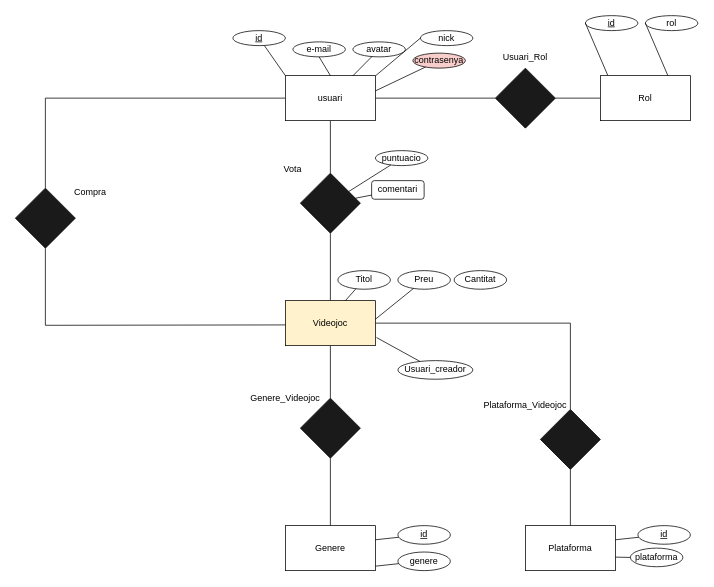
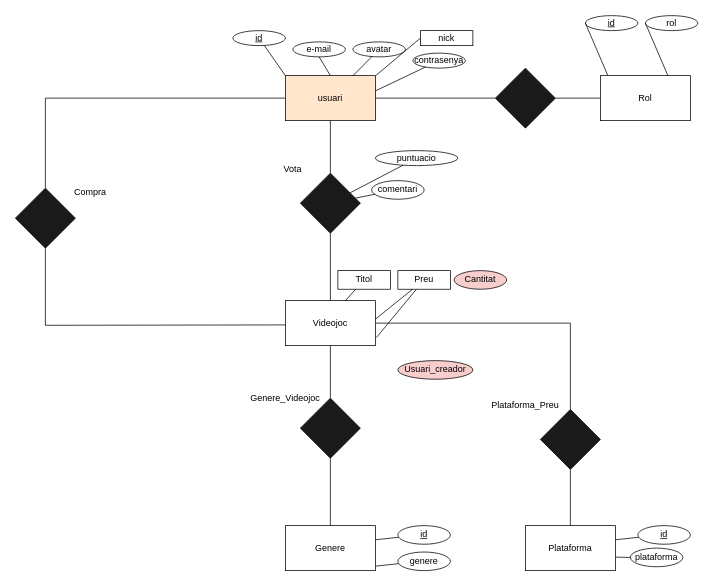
  <mxCell id="0" />
  <mxCell id="1" parent="0" />
  <mxCell id="2" value="" style="edgeStyle=orthogonalEdgeStyle;rounded=0;orthogonalLoop=1;jettySize=auto;html=1;endArrow=none;endFill=0;" edge="1" parent="1" source="5" target="17"><mxGeometry relative="1" as="geometry" /></mxCell>
  <mxCell id="3" value="" style="edgeStyle=orthogonalEdgeStyle;rounded=0;orthogonalLoop=1;jettySize=auto;html=1;endArrow=none;endFill=0;" edge="1" parent="1" source="5" target="25"><mxGeometry relative="1" as="geometry" /></mxCell>
  <mxCell id="4" value="" style="edgeStyle=orthogonalEdgeStyle;rounded=0;orthogonalLoop=1;jettySize=auto;html=1;endArrow=none;endFill=0;" edge="1" parent="1" source="5" target="57"><mxGeometry relative="1" as="geometry" /></mxCell>
- <mxCell id="5" value="usuari" style="rounded=0;whiteSpace=wrap;html=1;" vertex="1" parent="1"><mxGeometry x="380" y="100" width="120" height="60" as="geometry" /></mxCell>
+ <mxCell id="5" value="usuari" style="rounded=0;whiteSpace=wrap;html=1;fillColor=#ffe6cc;" vertex="1" parent="1"><mxGeometry x="380" y="100" width="120" height="60" as="geometry" /></mxCell>
  <mxCell id="6" value="&lt;u&gt;id&lt;/u&gt;" style="ellipse;whiteSpace=wrap;html=1;rounded=0;" vertex="1" parent="1"><mxGeometry x="310" y="40" width="70" height="20" as="geometry" /></mxCell>
  <mxCell id="7" value="e-mail" style="ellipse;whiteSpace=wrap;html=1;rounded=0;" vertex="1" parent="1"><mxGeometry x="390" y="55" width="70" height="20" as="geometry" /></mxCell>
  <mxCell id="8" value="avatar" style="ellipse;whiteSpace=wrap;html=1;rounded=0;" vertex="1" parent="1"><mxGeometry x="470" y="55" width="70" height="20" as="geometry" /></mxCell>
- <mxCell id="9" value="nick" style="ellipse;whiteSpace=wrap;html=1;rounded=0;" vertex="1" parent="1"><mxGeometry x="560" y="40" width="70" height="20" as="geometry" /></mxCell>
- <mxCell id="10" value="contrasenya" style="ellipse;whiteSpace=wrap;html=1;rounded=0;fillColor=#f8cecc;" vertex="1" parent="1"><mxGeometry x="550" y="70" width="70" height="20" as="geometry" /></mxCell>
+ <mxCell id="9" value="nick" style="whiteSpace=wrap;html=1;rounded=0;" vertex="1" parent="1"><mxGeometry x="560" y="40" width="70" height="20" as="geometry" /></mxCell>
+ <mxCell id="10" value="contrasenya" style="ellipse;whiteSpace=wrap;html=1;rounded=0;" vertex="1" parent="1"><mxGeometry x="550" y="70" width="70" height="20" as="geometry" /></mxCell>
  <mxCell id="11" value="" style="endArrow=none;html=1;rounded=0;entryX=0.5;entryY=1;entryDx=0;entryDy=0;" edge="1" parent="1" target="7"><mxGeometry width="50" height="50" relative="1" as="geometry"><mxPoint x="440" y="100" as="sourcePoint" /><mxPoint x="490" y="50" as="targetPoint" /></mxGeometry></mxCell>
  <mxCell id="12" value="" style="endArrow=none;html=1;rounded=0;" edge="1" parent="1" target="6"><mxGeometry width="50" height="50" relative="1" as="geometry"><mxPoint x="380" y="100" as="sourcePoint" /><mxPoint x="365" y="60" as="targetPoint" /></mxGeometry></mxCell>
  <mxCell id="13" value="" style="endArrow=none;html=1;rounded=0;" edge="1" parent="1" target="8"><mxGeometry width="50" height="50" relative="1" as="geometry"><mxPoint x="470" y="100.19" as="sourcePoint" /><mxPoint x="441.826" y="59.998" as="targetPoint" /></mxGeometry></mxCell>
  <mxCell id="14" value="" style="endArrow=none;html=1;rounded=0;entryX=0;entryY=0.5;entryDx=0;entryDy=0;" edge="1" parent="1" target="9"><mxGeometry width="50" height="50" relative="1" as="geometry"><mxPoint x="500" y="100.38" as="sourcePoint" /><mxPoint x="528.136" y="59.996" as="targetPoint" /></mxGeometry></mxCell>
  <mxCell id="15" value="" style="endArrow=none;html=1;rounded=0;" edge="1" parent="1" target="10"><mxGeometry width="50" height="50" relative="1" as="geometry"><mxPoint x="500" y="120.38" as="sourcePoint" /><mxPoint x="528.136" y="79.996" as="targetPoint" /></mxGeometry></mxCell>
  <mxCell id="16" value="" style="edgeStyle=orthogonalEdgeStyle;rounded=0;orthogonalLoop=1;jettySize=auto;html=1;endArrow=none;endFill=0;" edge="1" parent="1" source="17" target="18"><mxGeometry relative="1" as="geometry" /></mxCell>
  <mxCell id="17" value="" style="rhombus;whiteSpace=wrap;html=1;rounded=0;fillColor=#1A1A1A;" vertex="1" parent="1"><mxGeometry x="660" y="90" width="80" height="80" as="geometry" /></mxCell>
  <mxCell id="18" value="Rol" style="whiteSpace=wrap;html=1;rounded=0;" vertex="1" parent="1"><mxGeometry x="800" y="100" width="120" height="60" as="geometry" /></mxCell>
  <mxCell id="19" value="&lt;u&gt;id&lt;/u&gt;" style="ellipse;whiteSpace=wrap;html=1;rounded=0;" vertex="1" parent="1"><mxGeometry x="780" y="20" width="70" height="20" as="geometry" /></mxCell>
  <mxCell id="20" value="" style="endArrow=none;html=1;rounded=0;entryX=0;entryY=0.5;entryDx=0;entryDy=0;" edge="1" parent="1" target="19"><mxGeometry width="50" height="50" relative="1" as="geometry"><mxPoint x="810" y="100" as="sourcePoint" /><mxPoint x="838.136" y="59.616" as="targetPoint" /></mxGeometry></mxCell>
  <mxCell id="21" value="rol" style="ellipse;whiteSpace=wrap;html=1;rounded=0;" vertex="1" parent="1"><mxGeometry x="860" y="20" width="70" height="20" as="geometry" /></mxCell>
  <mxCell id="22" value="" style="endArrow=none;html=1;rounded=0;entryX=0;entryY=0.5;entryDx=0;entryDy=0;" edge="1" parent="1" target="21"><mxGeometry width="50" height="50" relative="1" as="geometry"><mxPoint x="890" y="100" as="sourcePoint" /><mxPoint x="918.136" y="59.616" as="targetPoint" /></mxGeometry></mxCell>
- <mxCell id="23" value="Usuari_Rol" style="text;html=1;strokeColor=none;fillColor=none;align=center;verticalAlign=middle;whiteSpace=wrap;rounded=0;" vertex="1" parent="1"><mxGeometry x="670" y="60" width="60" height="30" as="geometry" /></mxCell>
  <mxCell id="24" value="" style="edgeStyle=orthogonalEdgeStyle;rounded=0;orthogonalLoop=1;jettySize=auto;html=1;endArrow=none;endFill=0;" edge="1" parent="1" source="25" target="33"><mxGeometry relative="1" as="geometry" /></mxCell>
  <mxCell id="25" value="" style="rhombus;whiteSpace=wrap;html=1;rounded=0;fillColor=#1A1A1A;" vertex="1" parent="1"><mxGeometry x="400" y="230" width="80" height="80" as="geometry" /></mxCell>
- <mxCell id="26" value="puntuacio" style="ellipse;whiteSpace=wrap;html=1;rounded=0;" vertex="1" parent="1"><mxGeometry x="500" y="200" width="70" height="20" as="geometry" /></mxCell>
+ <mxCell id="26" value="puntuacio" style="ellipse;whiteSpace=wrap;html=1;rounded=0;" vertex="1" parent="1"><mxGeometry x="500" y="200" width="110" height="20" as="geometry" /></mxCell>
  <mxCell id="27" value="" style="endArrow=none;html=1;rounded=0;" edge="1" parent="1" target="26" source="25"><mxGeometry width="50" height="50" relative="1" as="geometry"><mxPoint x="450" y="250.38" as="sourcePoint" /><mxPoint x="478.136" y="209.996" as="targetPoint" /></mxGeometry></mxCell>
- <mxCell id="28" value="comentari" style="whiteSpace=wrap;html=1;rounded=1;" vertex="1" parent="1"><mxGeometry x="495" y="240" width="70" height="24.81" as="geometry" /></mxCell>
+ <mxCell id="28" value="comentari" style="ellipse;whiteSpace=wrap;html=1;rounded=0;" vertex="1" parent="1"><mxGeometry x="495" y="240" width="70" height="24.81" as="geometry" /></mxCell>
  <mxCell id="29" value="" style="endArrow=none;html=1;rounded=0;" edge="1" parent="1" target="28" source="25"><mxGeometry width="50" height="50" relative="1" as="geometry"><mxPoint x="445" y="295.19" as="sourcePoint" /><mxPoint x="473.136" y="254.806" as="targetPoint" /></mxGeometry></mxCell>
  <mxCell id="30" value="Vota" style="text;html=1;strokeColor=none;fillColor=none;align=center;verticalAlign=middle;whiteSpace=wrap;rounded=0;" vertex="1" parent="1"><mxGeometry x="360" y="210" width="60" height="30" as="geometry" /></mxCell>
  <mxCell id="31" value="" style="edgeStyle=orthogonalEdgeStyle;rounded=0;orthogonalLoop=1;jettySize=auto;html=1;endArrow=none;endFill=0;" edge="1" parent="1" source="33" target="42"><mxGeometry relative="1" as="geometry" /></mxCell>
  <mxCell id="32" value="" style="edgeStyle=orthogonalEdgeStyle;rounded=0;orthogonalLoop=1;jettySize=auto;html=1;endArrow=none;endFill=0;" edge="1" parent="1" source="33" target="50"><mxGeometry relative="1" as="geometry" /></mxCell>
- <mxCell id="33" value="Videojoc" style="whiteSpace=wrap;html=1;rounded=0;fillColor=#fff2cc;" vertex="1" parent="1"><mxGeometry x="380" y="400" width="120" height="60" as="geometry" /></mxCell>
- <mxCell id="34" value="Titol" style="ellipse;whiteSpace=wrap;html=1;rounded=0;" vertex="1" parent="1"><mxGeometry x="450" y="360" width="70" height="24.81" as="geometry" /></mxCell>
+ <mxCell id="33" value="Videojoc" style="whiteSpace=wrap;html=1;rounded=0;" vertex="1" parent="1"><mxGeometry x="380" y="400" width="120" height="60" as="geometry" /></mxCell>
+ <mxCell id="34" value="Titol" style="whiteSpace=wrap;html=1;rounded=0;" vertex="1" parent="1"><mxGeometry x="450" y="360" width="70" height="24.81" as="geometry" /></mxCell>
  <mxCell id="35" value="" style="endArrow=none;html=1;rounded=0;" edge="1" parent="1" target="34"><mxGeometry width="50" height="50" relative="1" as="geometry"><mxPoint x="460" y="400" as="sourcePoint" /><mxPoint x="488.136" y="359.616" as="targetPoint" /></mxGeometry></mxCell>
- <mxCell id="36" value="Preu" style="ellipse;whiteSpace=wrap;html=1;rounded=0;" vertex="1" parent="1"><mxGeometry x="530" y="360" width="70" height="24.81" as="geometry" /></mxCell>
+ <mxCell id="36" value="Preu" style="whiteSpace=wrap;html=1;rounded=0;" vertex="1" parent="1"><mxGeometry x="530" y="360" width="70" height="24.81" as="geometry" /></mxCell>
  <mxCell id="37" value="" style="endArrow=none;html=1;rounded=0;" edge="1" parent="1" target="36"><mxGeometry width="50" height="50" relative="1" as="geometry"><mxPoint x="500" y="424.81" as="sourcePoint" /><mxPoint x="528.136" y="384.426" as="targetPoint" /></mxGeometry></mxCell>
- <mxCell id="38" value="Cantitat" style="ellipse;whiteSpace=wrap;html=1;rounded=0;" vertex="1" parent="1"><mxGeometry x="605" y="360" width="70" height="24.81" as="geometry" /></mxCell>
- <mxCell id="39" value="Usuari_creador" style="ellipse;whiteSpace=wrap;html=1;rounded=0;" vertex="1" parent="1"><mxGeometry x="530" y="480" width="100" height="24.81" as="geometry" /></mxCell>
- <mxCell id="40" value="" style="endArrow=none;html=1;rounded=0;exitX=1.012;exitY=0.82;exitDx=0;exitDy=0;exitPerimeter=0;" edge="1" parent="1" target="39" source="33"><mxGeometry width="50" height="50" relative="1" as="geometry"><mxPoint x="495" y="454.013" as="sourcePoint" /><mxPoint x="533.136" y="444.426" as="targetPoint" /></mxGeometry></mxCell>
+ <mxCell id="38" value="Cantitat" style="ellipse;whiteSpace=wrap;html=1;rounded=0;fillColor=#f8cecc;" vertex="1" parent="1"><mxGeometry x="605" y="360" width="70" height="24.81" as="geometry" /></mxCell>
+ <mxCell id="39" value="Usuari_creador" style="ellipse;whiteSpace=wrap;html=1;rounded=0;fillColor=#f8cecc;" vertex="1" parent="1"><mxGeometry x="530" y="480" width="100" height="24.81" as="geometry" /></mxCell>
+ <mxCell id="40" value="" style="endArrow=none;html=1;rounded=0;exitX=1.012;exitY=0.82;exitDx=0;exitDy=0;exitPerimeter=0;" edge="1" parent="1" target="36" source="33"><mxGeometry width="50" height="50" relative="1" as="geometry"><mxPoint x="495" y="454.013" as="sourcePoint" /><mxPoint x="533.136" y="444.426" as="targetPoint" /></mxGeometry></mxCell>
  <mxCell id="41" value="" style="edgeStyle=orthogonalEdgeStyle;rounded=0;orthogonalLoop=1;jettySize=auto;html=1;endArrow=none;endFill=0;" edge="1" parent="1" source="42" target="43"><mxGeometry relative="1" as="geometry" /></mxCell>
  <mxCell id="42" value="" style="rhombus;whiteSpace=wrap;html=1;rounded=0;fillColor=#1A1A1A;" vertex="1" parent="1"><mxGeometry x="400" y="530" width="80" height="80" as="geometry" /></mxCell>
  <mxCell id="43" value="Genere" style="whiteSpace=wrap;html=1;rounded=0;" vertex="1" parent="1"><mxGeometry x="380" y="700" width="120" height="60" as="geometry" /></mxCell>
  <mxCell id="44" value="Genere_Videojoc" style="text;html=1;strokeColor=none;fillColor=none;align=center;verticalAlign=middle;whiteSpace=wrap;rounded=0;" vertex="1" parent="1"><mxGeometry x="350" y="515" width="60" height="30" as="geometry" /></mxCell>
  <mxCell id="45" value="&lt;u&gt;id&lt;/u&gt;" style="ellipse;whiteSpace=wrap;html=1;rounded=0;" vertex="1" parent="1"><mxGeometry x="530" y="700" width="70" height="24.81" as="geometry" /></mxCell>
  <mxCell id="46" value="" style="endArrow=none;html=1;rounded=0;" edge="1" parent="1" target="45"><mxGeometry width="50" height="50" relative="1" as="geometry"><mxPoint x="500" y="718.858" as="sourcePoint" /><mxPoint x="538.136" y="709.236" as="targetPoint" /></mxGeometry></mxCell>
  <mxCell id="47" value="genere" style="ellipse;whiteSpace=wrap;html=1;rounded=0;" vertex="1" parent="1"><mxGeometry x="530" y="735.19" width="70" height="24.81" as="geometry" /></mxCell>
  <mxCell id="48" value="" style="endArrow=none;html=1;rounded=0;" edge="1" parent="1" target="47"><mxGeometry width="50" height="50" relative="1" as="geometry"><mxPoint x="500" y="754.048" as="sourcePoint" /><mxPoint x="538.136" y="744.426" as="targetPoint" /></mxGeometry></mxCell>
  <mxCell id="49" value="" style="edgeStyle=orthogonalEdgeStyle;rounded=0;orthogonalLoop=1;jettySize=auto;html=1;endArrow=none;endFill=0;" edge="1" parent="1" source="50" target="51"><mxGeometry relative="1" as="geometry" /></mxCell>
  <mxCell id="50" value="" style="rhombus;whiteSpace=wrap;html=1;rounded=0;fillColor=#1A1A1A;" vertex="1" parent="1"><mxGeometry x="720" y="545" width="80" height="80" as="geometry" /></mxCell>
  <mxCell id="51" value="Plataforma" style="whiteSpace=wrap;html=1;rounded=0;" vertex="1" parent="1"><mxGeometry x="700" y="700" width="120" height="60" as="geometry" /></mxCell>
- <mxCell id="52" value="Plataforma_Videojoc" style="text;html=1;strokeColor=none;fillColor=none;align=center;verticalAlign=middle;whiteSpace=wrap;rounded=0;" vertex="1" parent="1"><mxGeometry x="670" y="525" width="60" height="30" as="geometry" /></mxCell>
+ <mxCell id="52" value="Plataforma_Preu" style="text;html=1;strokeColor=none;fillColor=none;align=center;verticalAlign=middle;whiteSpace=wrap;rounded=0;" vertex="1" parent="1"><mxGeometry x="670" y="525" width="60" height="30" as="geometry" /></mxCell>
  <mxCell id="53" value="&lt;u&gt;id&lt;/u&gt;" style="ellipse;whiteSpace=wrap;html=1;rounded=0;" vertex="1" parent="1"><mxGeometry x="850" y="700" width="70" height="24.81" as="geometry" /></mxCell>
  <mxCell id="54" value="" style="endArrow=none;html=1;rounded=0;" edge="1" parent="1" target="53"><mxGeometry width="50" height="50" relative="1" as="geometry"><mxPoint x="820" y="718.858" as="sourcePoint" /><mxPoint x="858.136" y="709.236" as="targetPoint" /></mxGeometry></mxCell>
  <mxCell id="55" value="plataforma" style="ellipse;whiteSpace=wrap;html=1;rounded=0;" vertex="1" parent="1"><mxGeometry x="840" y="730" width="70" height="24.81" as="geometry" /></mxCell>
  <mxCell id="56" value="" style="endArrow=none;html=1;rounded=0;" edge="1" parent="1" target="55"><mxGeometry width="50" height="50" relative="1" as="geometry"><mxPoint x="820" y="742" as="sourcePoint" /><mxPoint x="848.136" y="739.236" as="targetPoint" /></mxGeometry></mxCell>
  <mxCell id="57" value="" style="rhombus;whiteSpace=wrap;html=1;rounded=0;fillColor=#1A1A1A;" vertex="1" parent="1"><mxGeometry x="20" y="250" width="80" height="80" as="geometry" /></mxCell>
  <mxCell id="58" value="" style="edgeStyle=orthogonalEdgeStyle;rounded=0;orthogonalLoop=1;jettySize=auto;html=1;endArrow=none;endFill=0;" edge="1" parent="1" target="57"><mxGeometry relative="1" as="geometry"><mxPoint x="380" y="432.39" as="sourcePoint" /><mxPoint x="60.029" y="552.419" as="targetPoint" /></mxGeometry></mxCell>
  <mxCell id="59" value="Compra" style="text;html=1;strokeColor=none;fillColor=none;align=center;verticalAlign=middle;whiteSpace=wrap;rounded=0;" vertex="1" parent="1"><mxGeometry x="90" y="240" width="60" height="30" as="geometry" /></mxCell>
